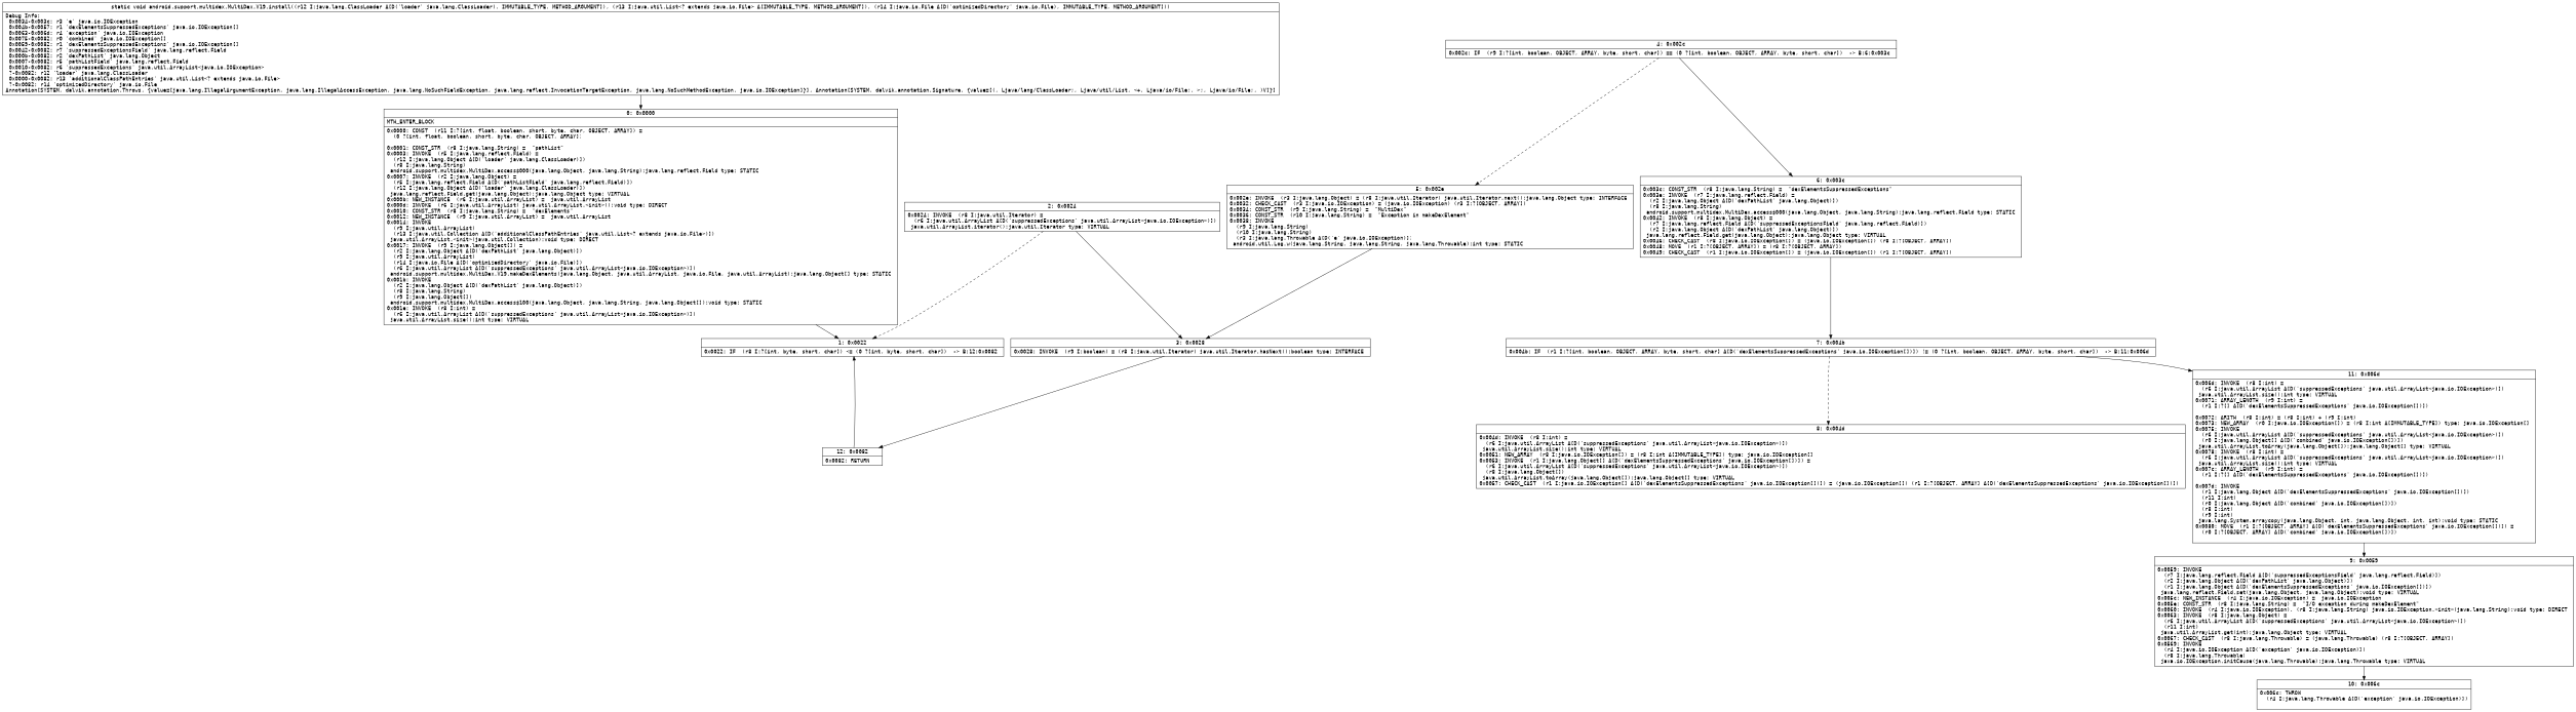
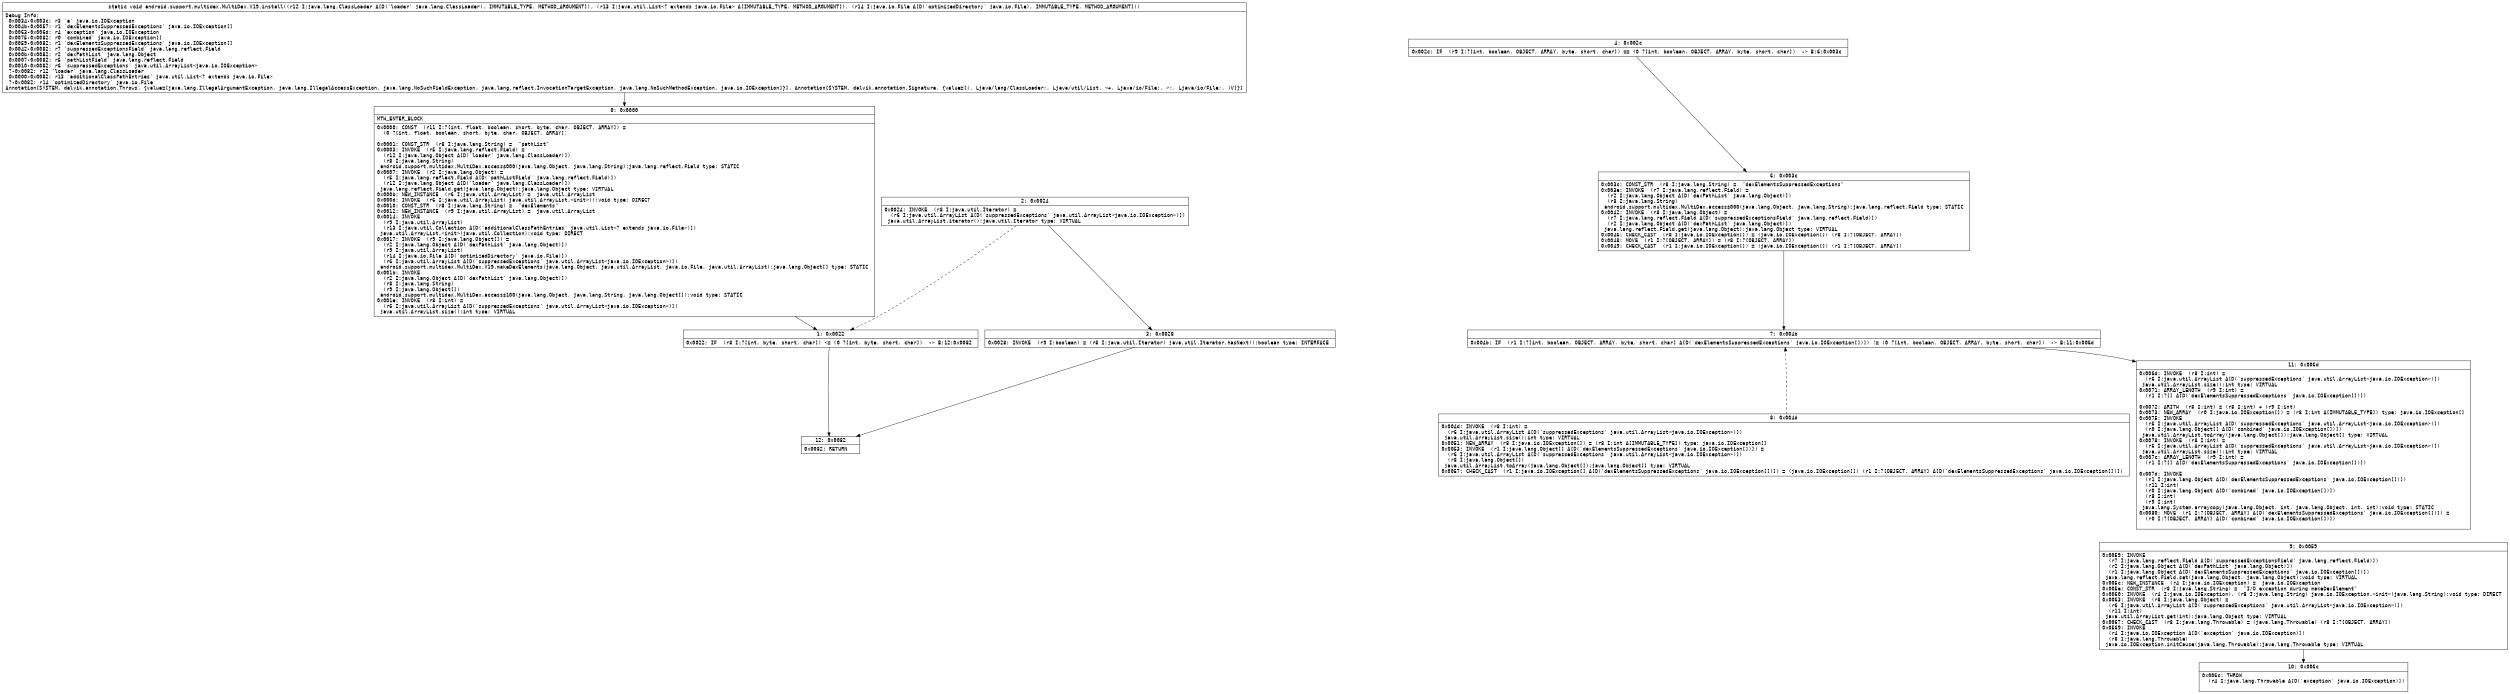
  digraph {
    fontname="DejaVu Sans Mono"
    node [fontname="DejaVu Sans Mono" shape=record]
    edge [fontname="DejaVu Sans Mono"]
    n1 [label="{0\:\ 0x0000|MTH_ENTER_BLOCK\l|0x0000: CONST  (r11 I:?[int, float, boolean, short, byte, char, OBJECT, ARRAY]) = \l  (0 ?[int, float, boolean, short, byte, char, OBJECT, ARRAY])\l \l0x0001: CONST_STR  (r8 I:java.lang.String) =  \"pathList\" \l0x0003: INVOKE  (r5 I:java.lang.reflect.Field) = \l  (r12 I:java.lang.Object A[D('loader' java.lang.ClassLoader)])\l  (r8 I:java.lang.String)\l android.support.multidex.MultiDex.access$000(java.lang.Object, java.lang.String):java.lang.reflect.Field type: STATIC \l0x0007: INVOKE  (r2 I:java.lang.Object) = \l  (r5 I:java.lang.reflect.Field A[D('pathListField' java.lang.reflect.Field)])\l  (r12 I:java.lang.Object A[D('loader' java.lang.ClassLoader)])\l java.lang.reflect.Field.get(java.lang.Object):java.lang.Object type: VIRTUAL \l0x000b: NEW_INSTANCE  (r6 I:java.util.ArrayList) =  java.util.ArrayList \l0x000d: INVOKE  (r6 I:java.util.ArrayList) java.util.ArrayList.\<init\>():void type: DIRECT \l0x0010: CONST_STR  (r8 I:java.lang.String) =  \"dexElements\" \l0x0012: NEW_INSTANCE  (r9 I:java.util.ArrayList) =  java.util.ArrayList \l0x0014: INVOKE  \l  (r9 I:java.util.ArrayList)\l  (r13 I:java.util.Collection A[D('additionalClassPathEntries' java.util.List\<? extends java.io.File\>)])\l java.util.ArrayList.\<init\>(java.util.Collection):void type: DIRECT \l0x0017: INVOKE  (r9 I:java.lang.Object[]) = \l  (r2 I:java.lang.Object A[D('dexPathList' java.lang.Object)])\l  (r9 I:java.util.ArrayList)\l  (r14 I:java.io.File A[D('optimizedDirectory' java.io.File)])\l  (r6 I:java.util.ArrayList A[D('suppressedExceptions' java.util.ArrayList\<java.io.IOException\>)])\l android.support.multidex.MultiDex.V19.makeDexElements(java.lang.Object, java.util.ArrayList, java.io.File, java.util.ArrayList):java.lang.Object[] type: STATIC \l0x001b: INVOKE  \l  (r2 I:java.lang.Object A[D('dexPathList' java.lang.Object)])\l  (r8 I:java.lang.String)\l  (r9 I:java.lang.Object[])\l android.support.multidex.MultiDex.access$100(java.lang.Object, java.lang.String, java.lang.Object[]):void type: STATIC \l0x001e: INVOKE  (r8 I:int) = \l  (r6 I:java.util.ArrayList A[D('suppressedExceptions' java.util.ArrayList\<java.io.IOException\>)])\l java.util.ArrayList.size():int type: VIRTUAL \l}"]
    n2 [label="{1\:\ 0x0022|0x0022: IF  (r8 I:?[int, byte, short, char]) \<= (0 ?[int, byte, short, char])  \-\> B:12:0x0082 \l}"]
    n3 [label="{12\:\ 0x0082|0x0082: RETURN   \l}"]
    n4 [label="{2\:\ 0x0024|0x0024: INVOKE  (r8 I:java.util.Iterator) = \l  (r6 I:java.util.ArrayList A[D('suppressedExceptions' java.util.ArrayList\<java.io.IOException\>)])\l java.util.ArrayList.iterator():java.util.Iterator type: VIRTUAL \l}"]
    n5 [label="{3\:\ 0x0028|0x0028: INVOKE  (r9 I:boolean) = (r8 I:java.util.Iterator) java.util.Iterator.hasNext():boolean type: INTERFACE \l}"]
    n6 [label="{4\:\ 0x002c|0x002c: IF  (r9 I:?[int, boolean, OBJECT, ARRAY, byte, short, char]) == (0 ?[int, boolean, OBJECT, ARRAY, byte, short, char])  \-\> B:6:0x003c \l}"]
-   n7 [label="{5\:\ 0x002e|0x002e: INVOKE  (r3 I:java.lang.Object) = (r8 I:java.util.Iterator) java.util.Iterator.next():java.lang.Object type: INTERFACE \l0x0032: CHECK_CAST  (r3 I:java.io.IOException) = (java.io.IOException) (r3 I:?[OBJECT, ARRAY]) \l0x0034: CONST_STR  (r9 I:java.lang.String) =  \"MultiDex\" \l0x0036: CONST_STR  (r10 I:java.lang.String) =  \"Exception in makeDexElement\" \l0x0038: INVOKE  \l  (r9 I:java.lang.String)\l  (r10 I:java.lang.String)\l  (r3 I:java.lang.Throwable A[D('e' java.io.IOException)])\l android.util.Log.w(java.lang.String, java.lang.String, java.lang.Throwable):int type: STATIC \l}"]
    n8 [label="{6\:\ 0x003c|0x003c: CONST_STR  (r8 I:java.lang.String) =  \"dexElementsSuppressedExceptions\" \l0x003e: INVOKE  (r7 I:java.lang.reflect.Field) = \l  (r2 I:java.lang.Object A[D('dexPathList' java.lang.Object)])\l  (r8 I:java.lang.String)\l android.support.multidex.MultiDex.access$000(java.lang.Object, java.lang.String):java.lang.reflect.Field type: STATIC \l0x0042: INVOKE  (r8 I:java.lang.Object) = \l  (r7 I:java.lang.reflect.Field A[D('suppressedExceptionsField' java.lang.reflect.Field)])\l  (r2 I:java.lang.Object A[D('dexPathList' java.lang.Object)])\l java.lang.reflect.Field.get(java.lang.Object):java.lang.Object type: VIRTUAL \l0x0046: CHECK_CAST  (r8 I:java.io.IOException[]) = (java.io.IOException[]) (r8 I:?[OBJECT, ARRAY]) \l0x0048: MOVE  (r1 I:?[OBJECT, ARRAY]) = (r8 I:?[OBJECT, ARRAY]) \l0x0049: CHECK_CAST  (r1 I:java.io.IOException[]) = (java.io.IOException[]) (r1 I:?[OBJECT, ARRAY]) \l}"]
    n9 [label="{7\:\ 0x004b|0x004b: IF  (r1 I:?[int, boolean, OBJECT, ARRAY, byte, short, char] A[D('dexElementsSuppressedExceptions' java.io.IOException[])]) != (0 ?[int, boolean, OBJECT, ARRAY, byte, short, char])  \-\> B:11:0x006d \l}"]
    n10 [label="{8\:\ 0x004d|0x004d: INVOKE  (r8 I:int) = \l  (r6 I:java.util.ArrayList A[D('suppressedExceptions' java.util.ArrayList\<java.io.IOException\>)])\l java.util.ArrayList.size():int type: VIRTUAL \l0x0051: NEW_ARRAY  (r8 I:java.io.IOException[]) = (r8 I:int A[IMMUTABLE_TYPE]) type: java.io.IOException[] \l0x0053: INVOKE  (r1 I:java.lang.Object[] A[D('dexElementsSuppressedExceptions' java.io.IOException[])]) = \l  (r6 I:java.util.ArrayList A[D('suppressedExceptions' java.util.ArrayList\<java.io.IOException\>)])\l  (r8 I:java.lang.Object[])\l java.util.ArrayList.toArray(java.lang.Object[]):java.lang.Object[] type: VIRTUAL \l0x0057: CHECK_CAST  (r1 I:java.io.IOException[] A[D('dexElementsSuppressedExceptions' java.io.IOException[])]) = (java.io.IOException[]) (r1 I:?[OBJECT, ARRAY] A[D('dexElementsSuppressedExceptions' java.io.IOException[])]) \l}"]
    n11 [label="{11\:\ 0x006d|0x006d: INVOKE  (r8 I:int) = \l  (r6 I:java.util.ArrayList A[D('suppressedExceptions' java.util.ArrayList\<java.io.IOException\>)])\l java.util.ArrayList.size():int type: VIRTUAL \l0x0071: ARRAY_LENGTH  (r9 I:int) = \l  (r1 I:?[] A[D('dexElementsSuppressedExceptions' java.io.IOException[])])\l \l0x0072: ARITH  (r8 I:int) = (r8 I:int) + (r9 I:int) \l0x0073: NEW_ARRAY  (r0 I:java.io.IOException[]) = (r8 I:int A[IMMUTABLE_TYPE]) type: java.io.IOException[] \l0x0075: INVOKE  \l  (r6 I:java.util.ArrayList A[D('suppressedExceptions' java.util.ArrayList\<java.io.IOException\>)])\l  (r0 I:java.lang.Object[] A[D('combined' java.io.IOException[])])\l java.util.ArrayList.toArray(java.lang.Object[]):java.lang.Object[] type: VIRTUAL \l0x0078: INVOKE  (r8 I:int) = \l  (r6 I:java.util.ArrayList A[D('suppressedExceptions' java.util.ArrayList\<java.io.IOException\>)])\l java.util.ArrayList.size():int type: VIRTUAL \l0x007c: ARRAY_LENGTH  (r9 I:int) = \l  (r1 I:?[] A[D('dexElementsSuppressedExceptions' java.io.IOException[])])\l \l0x007d: INVOKE  \l  (r1 I:java.lang.Object A[D('dexElementsSuppressedExceptions' java.io.IOException[])])\l  (r11 I:int)\l  (r0 I:java.lang.Object A[D('combined' java.io.IOException[])])\l  (r8 I:int)\l  (r9 I:int)\l java.lang.System.arraycopy(java.lang.Object, int, java.lang.Object, int, int):void type: STATIC \l0x0080: MOVE  (r1 I:?[OBJECT, ARRAY] A[D('dexElementsSuppressedExceptions' java.io.IOException[])]) = \l  (r0 I:?[OBJECT, ARRAY] A[D('combined' java.io.IOException[])])\l \l}"]
    n12 [label="{9\:\ 0x0059|0x0059: INVOKE  \l  (r7 I:java.lang.reflect.Field A[D('suppressedExceptionsField' java.lang.reflect.Field)])\l  (r2 I:java.lang.Object A[D('dexPathList' java.lang.Object)])\l  (r1 I:java.lang.Object A[D('dexElementsSuppressedExceptions' java.io.IOException[])])\l java.lang.reflect.Field.set(java.lang.Object, java.lang.Object):void type: VIRTUAL \l0x005c: NEW_INSTANCE  (r4 I:java.io.IOException) =  java.io.IOException \l0x005e: CONST_STR  (r8 I:java.lang.String) =  \"I\/O exception during makeDexElement\" \l0x0060: INVOKE  (r4 I:java.io.IOException), (r8 I:java.lang.String) java.io.IOException.\<init\>(java.lang.String):void type: DIRECT \l0x0063: INVOKE  (r8 I:java.lang.Object) = \l  (r6 I:java.util.ArrayList A[D('suppressedExceptions' java.util.ArrayList\<java.io.IOException\>)])\l  (r11 I:int)\l java.util.ArrayList.get(int):java.lang.Object type: VIRTUAL \l0x0067: CHECK_CAST  (r8 I:java.lang.Throwable) = (java.lang.Throwable) (r8 I:?[OBJECT, ARRAY]) \l0x0569: INVOKE  \l  (r4 I:java.io.IOException A[D('exception' java.io.IOException)])\l  (r8 I:java.lang.Throwable)\l java.io.IOException.initCause(java.lang.Throwable):java.lang.Throwable type: VIRTUAL \l}"]
    n13 [label="{10\:\ 0x006c|0x006c: THROW  \l  (r4 I:java.lang.Throwable A[D('exception' java.io.IOException)])\l \l}"]
    n14 [label="{static void android.support.multidex.MultiDex.V19.install((r12 I:java.lang.ClassLoader A[D('loader' java.lang.ClassLoader), IMMUTABLE_TYPE, METHOD_ARGUMENT]), (r13 I:java.util.List\<? extends java.io.File\> A[IMMUTABLE_TYPE, METHOD_ARGUMENT]), (r14 I:java.io.File A[D('optimizedDirectory' java.io.File), IMMUTABLE_TYPE, METHOD_ARGUMENT]))  | Debug Info:\l  0x0034\-0x003c: r3 'e' java.io.IOException\l  0x004b\-0x0057: r1 'dexElementsSuppressedExceptions' java.io.IOException[]\l  0x0063\-0x006d: r4 'exception' java.io.IOException\l  0x0075\-0x0082: r0 'combined' java.io.IOException[]\l  0x0059\-0x0082: r1 'dexElementsSuppressedExceptions' java.io.IOException[]\l  0x0042\-0x0082: r7 'suppressedExceptionsField' java.lang.reflect.Field\l  0x000b\-0x0082: r2 'dexPathList' java.lang.Object\l  0x0007\-0x0082: r5 'pathListField' java.lang.reflect.Field\l  0x0010\-0x0082: r6 'suppressedExceptions' java.util.ArrayList\<java.io.IOException\>\l  ?\-0x0082: r12 'loader' java.lang.ClassLoader\l  0x0000\-0x0082: r13 'additionalClassPathEntries' java.util.List\<? extends java.io.File\>\l  ?\-0x0082: r14 'optimizedDirectory' java.io.File\lAnnotation[SYSTEM, dalvik.annotation.Throws, \{value=[java.lang.IllegalArgumentException, java.lang.IllegalAccessException, java.lang.NoSuchFieldException, java.lang.reflect.InvocationTargetException, java.lang.NoSuchMethodException, java.io.IOException]\}], Annotation[SYSTEM, dalvik.annotation.Signature, \{value=[(, Ljava\/lang\/ClassLoader;, Ljava\/util\/List, \<+, Ljava\/io\/File;, \>;, Ljava\/io\/File;, )V]\}]\l}"]
    n1 -> n2
-   n3 -> n2
+   n2 -> n3
    n4 -> n2 [style=dashed]
    n4 -> n5
    n5 -> n3
-   n6 -> n7 [style=dashed]
    n6 -> n8
-   n7 -> n5
    n8 -> n9
-   n9 -> n10 [style=dashed]
+   n10 -> n9 [style=dashed]
    n9 -> n11
-   n11 -> n12
    n12 -> n13
    n14 -> n1
  }
